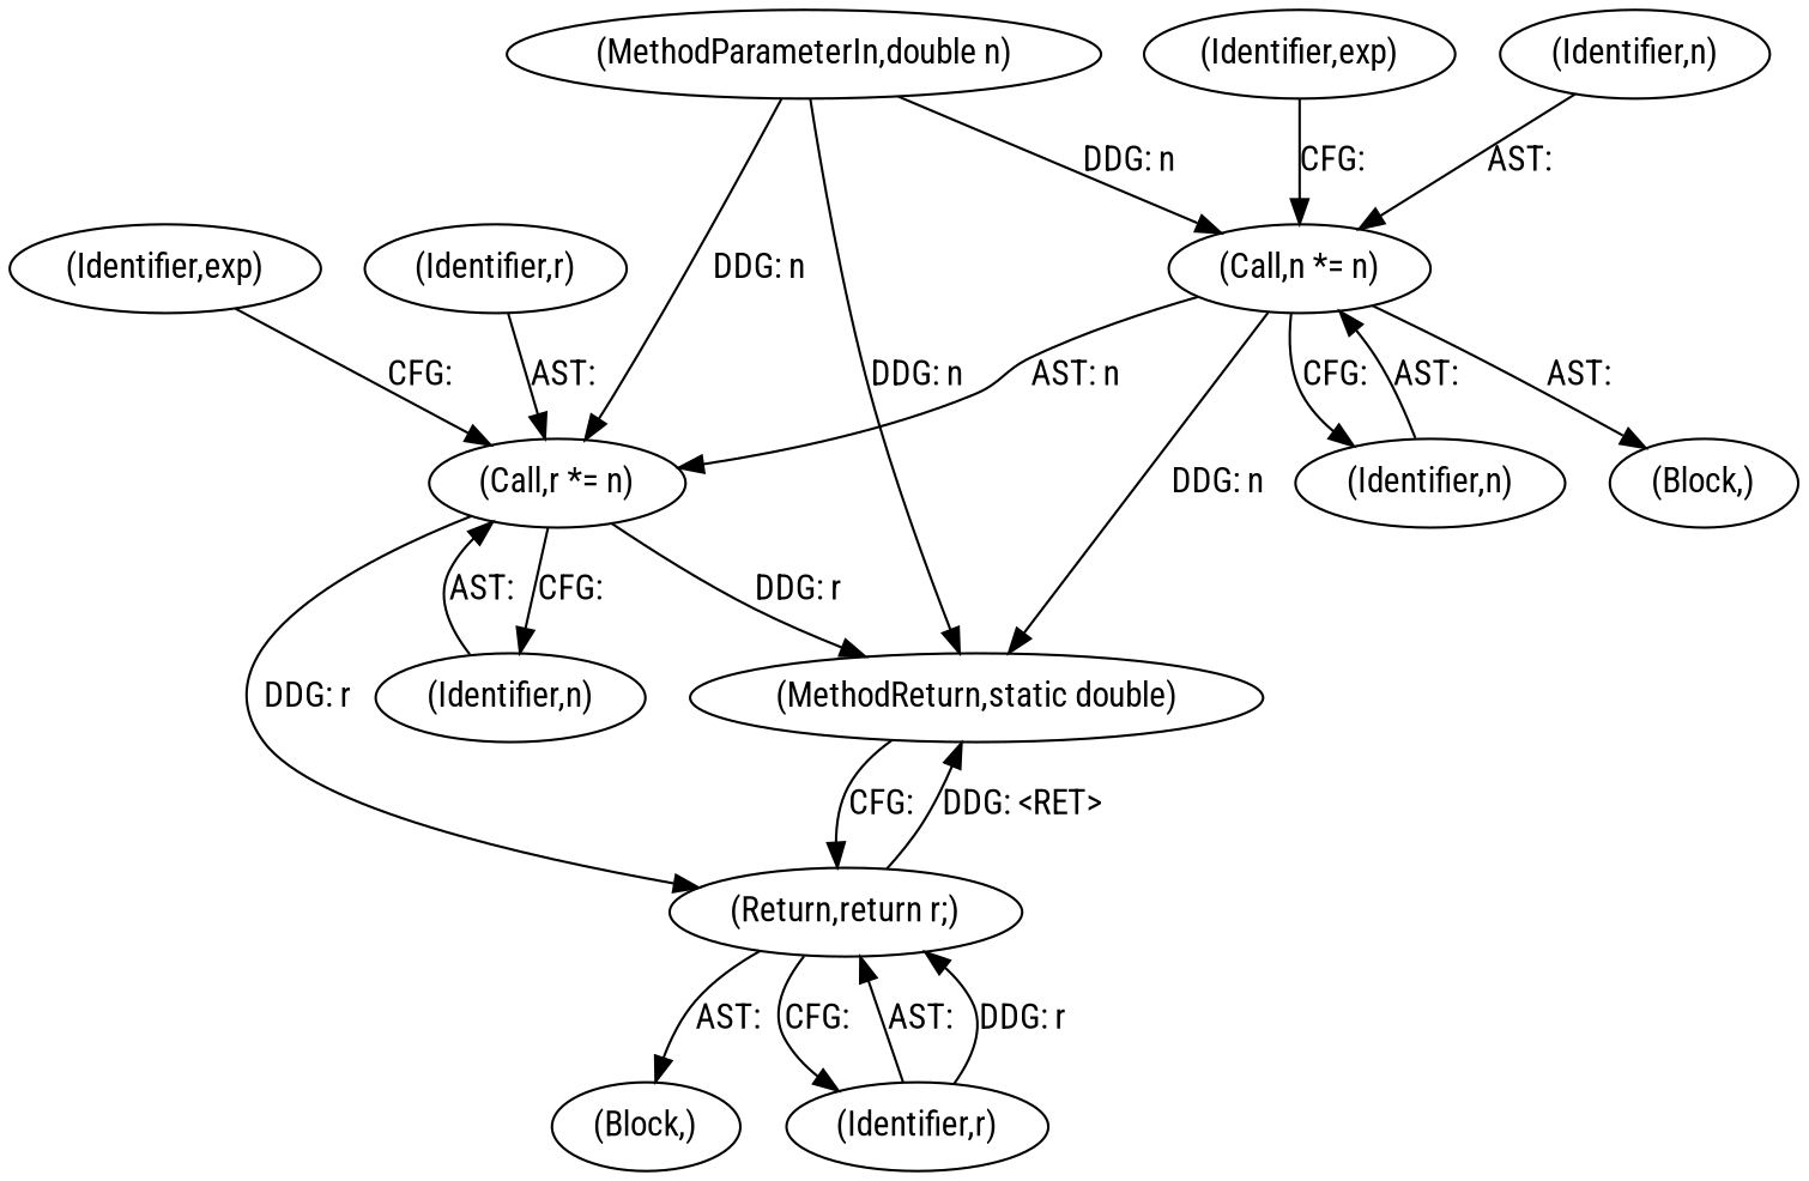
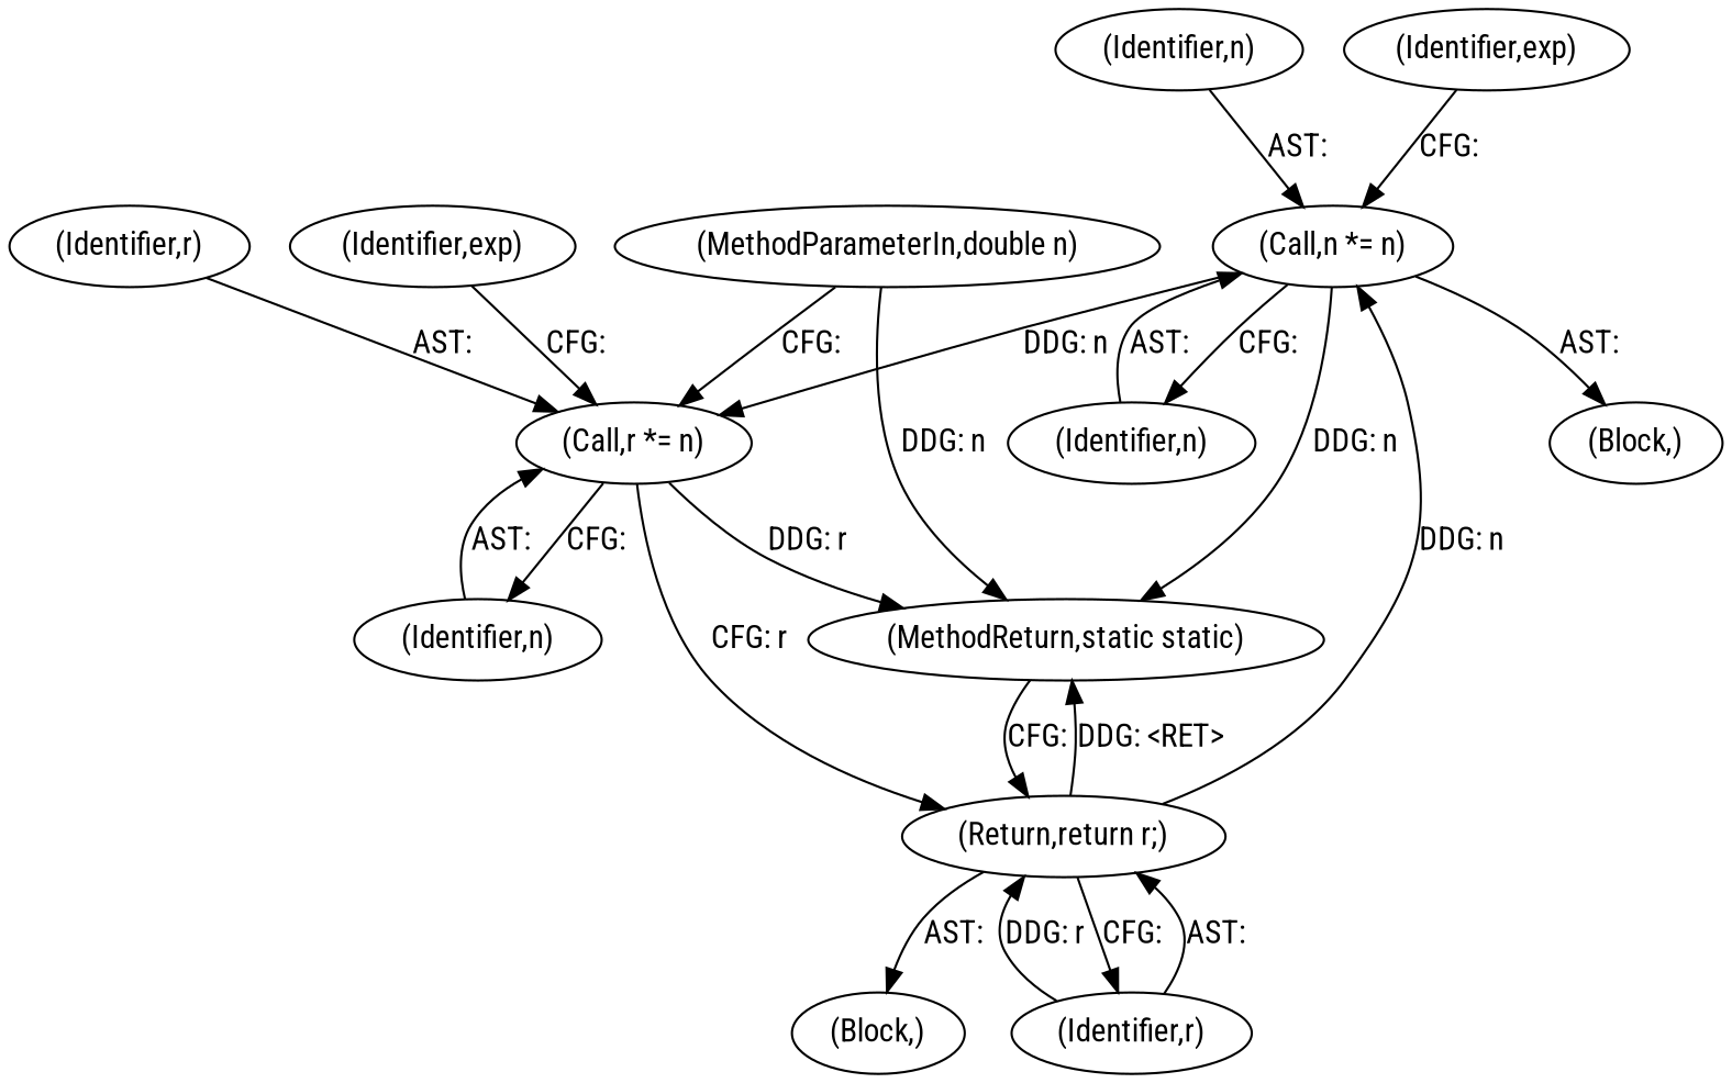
  digraph {
    fontname="Roboto Condensed"
    node [fontname="Roboto Condensed"]
    edge [fontname="Roboto Condensed"]
    n1 [label="(Call,n *= n)"]
    n2 [label="(Call,r *= n)"]
    n3 [label="(Identifier,n)"]
    n4 [label="(Block,)"]
-   n5 [label="(MethodReturn,static double)"]
+   n5 [label="(MethodReturn,static static)"]
    n6 [label="(Return,return r;)"]
    n7 [label="(Identifier,n)"]
    n8 [label="(MethodParameterIn,double n)"]
    n9 [label="(Block,)"]
    n10 [label="(Identifier,r)"]
    n11 [label="(Identifier,exp)"]
    n12 [label="(Identifier,n)"]
    n13 [label="(Identifier,exp)"]
    n14 [label="(Identifier,r)"]
-   n1 -> n2 [label="AST: n"]
+   n1 -> n2 [label="DDG: n"]
    n1 -> n3 [label="CFG: "]
    n1 -> n4 [label="AST: "]
    n1 -> n5 [label="DDG: n"]
    n2 -> n5 [label="DDG: r"]
-   n2 -> n6 [label="DDG: r"]
+   n2 -> n6 [label="CFG: r"]
    n2 -> n7 [label="CFG: "]
    n3 -> n1 [label="AST: "]
    n5 -> n6 [label="CFG: "]
    n6 -> n5 [label="DDG: <RET>"]
    n6 -> n9 [label="AST: "]
    n6 -> n10 [label="CFG: "]
    n7 -> n2 [label="AST: "]
-   n8 -> n1 [label="DDG: n"]
-   n8 -> n2 [label="DDG: n"]
+   n6 -> n1 [label="DDG: n"]
+   n8 -> n2 [label="CFG: "]
    n8 -> n5 [label="DDG: n"]
    n10 -> n6 [label="AST: "]
    n10 -> n6 [label="DDG: r"]
    n11 -> n2 [label="CFG: "]
    n12 -> n1 [label="AST: "]
    n13 -> n1 [label="CFG: "]
    n14 -> n2 [label="AST: "]
  }
